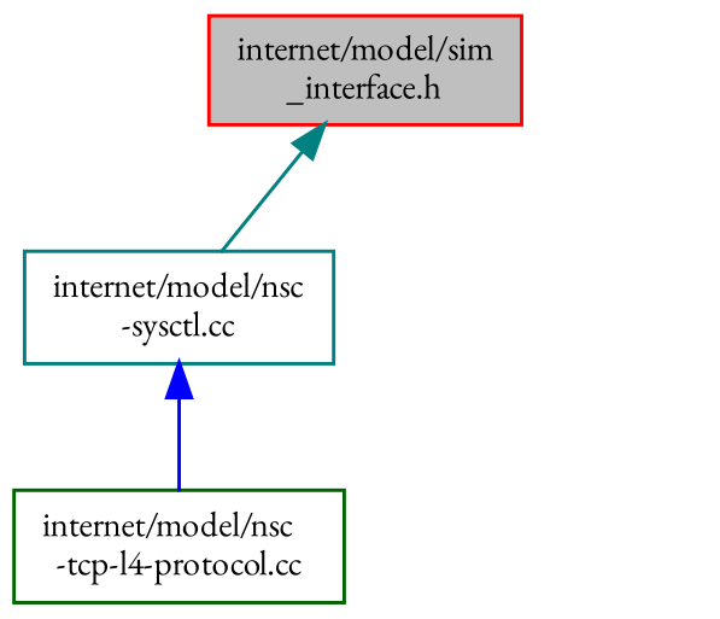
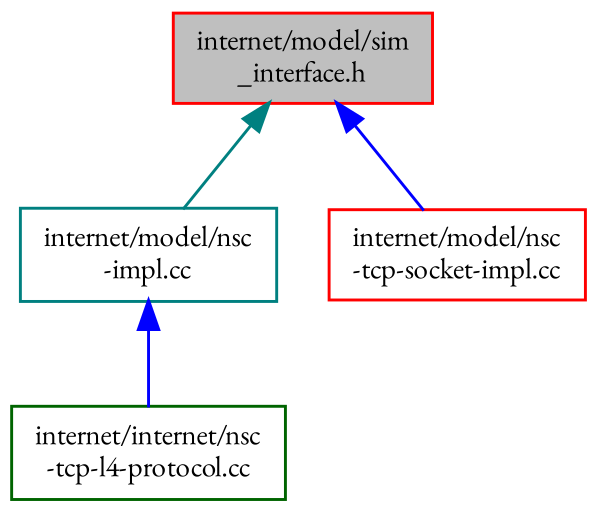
  digraph {
    fontname="EB Garamond"
    node [color=red fillcolor=white fontname="EB Garamond" fontsize=10 shape=record style=filled]
    edge [color=blue dir=back fontname="EB Garamond" fontsize=10 labelfontname=Helvetica labelfontsize=10 style=solid]
    n1 [fillcolor=grey75 fontcolor=black height=0.2 label="internet/model/sim\l_interface.h" width=0.4]
-   n2 [color=teal height=0.2 label="internet/model/nsc\l-sysctl.cc" width=0.4]
-   n4 [color=darkgreen height=0.2 label="internet/model/nsc\l-tcp-l4-protocol.cc" width=0.4]
+   n2 [color=teal height=0.2 label="internet/model/nsc\l-impl.cc" width=0.4]
+   n3 [height=0.2 label="internet/model/nsc\l-tcp-socket-impl.cc" width=0.4]
+   n4 [color=darkgreen height=0.2 label="internet/internet/nsc\l-tcp-l4-protocol.cc" width=0.4]
    n1 -> n2 [color=teal]
+   n1 -> n3
    n2 -> n4
  }
